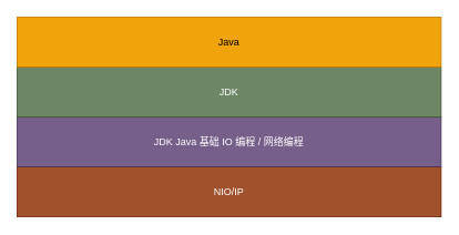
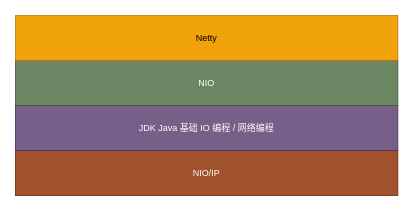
  <mxCell id="0" />
  <mxCell id="1" parent="0" />
  <mxCell id="2" value="NIO/IP" style="rounded=0;whiteSpace=wrap;html=1;fillColor=#a0522d;fontColor=#ffffff;strokeColor=#6D1F00;" parent="1" vertex="1"><mxGeometry x="20" y="200" width="510" height="60" as="geometry" /></mxCell>
  <mxCell id="3" value="JDK Java 基础 IO 编程 / 网络编程" style="rounded=0;whiteSpace=wrap;html=1;fillColor=#76608a;fontColor=#ffffff;strokeColor=#432D57;" parent="1" vertex="1"><mxGeometry x="20" y="140" width="510" height="60" as="geometry" /></mxCell>
- <mxCell id="4" value="JDK" style="rounded=0;whiteSpace=wrap;html=1;fillColor=#6d8764;fontColor=#ffffff;strokeColor=#3A5431;" parent="1" vertex="1"><mxGeometry x="20" y="80" width="510" height="60" as="geometry" /></mxCell>
- <mxCell id="5" value="Java" style="rounded=0;whiteSpace=wrap;html=1;fillColor=#f0a30a;fontColor=#000000;strokeColor=#BD7000;" parent="1" vertex="1"><mxGeometry x="20" y="20" width="510" height="60" as="geometry" /></mxCell>
+ <mxCell id="4" value="NIO" style="rounded=0;whiteSpace=wrap;html=1;fillColor=#6d8764;fontColor=#ffffff;strokeColor=#3A5431;" parent="1" vertex="1"><mxGeometry x="20" y="80" width="510" height="60" as="geometry" /></mxCell>
+ <mxCell id="5" value="Netty" style="rounded=0;whiteSpace=wrap;html=1;fillColor=#f0a30a;fontColor=#000000;strokeColor=#BD7000;" parent="1" vertex="1"><mxGeometry x="20" y="20" width="510" height="60" as="geometry" /></mxCell>
